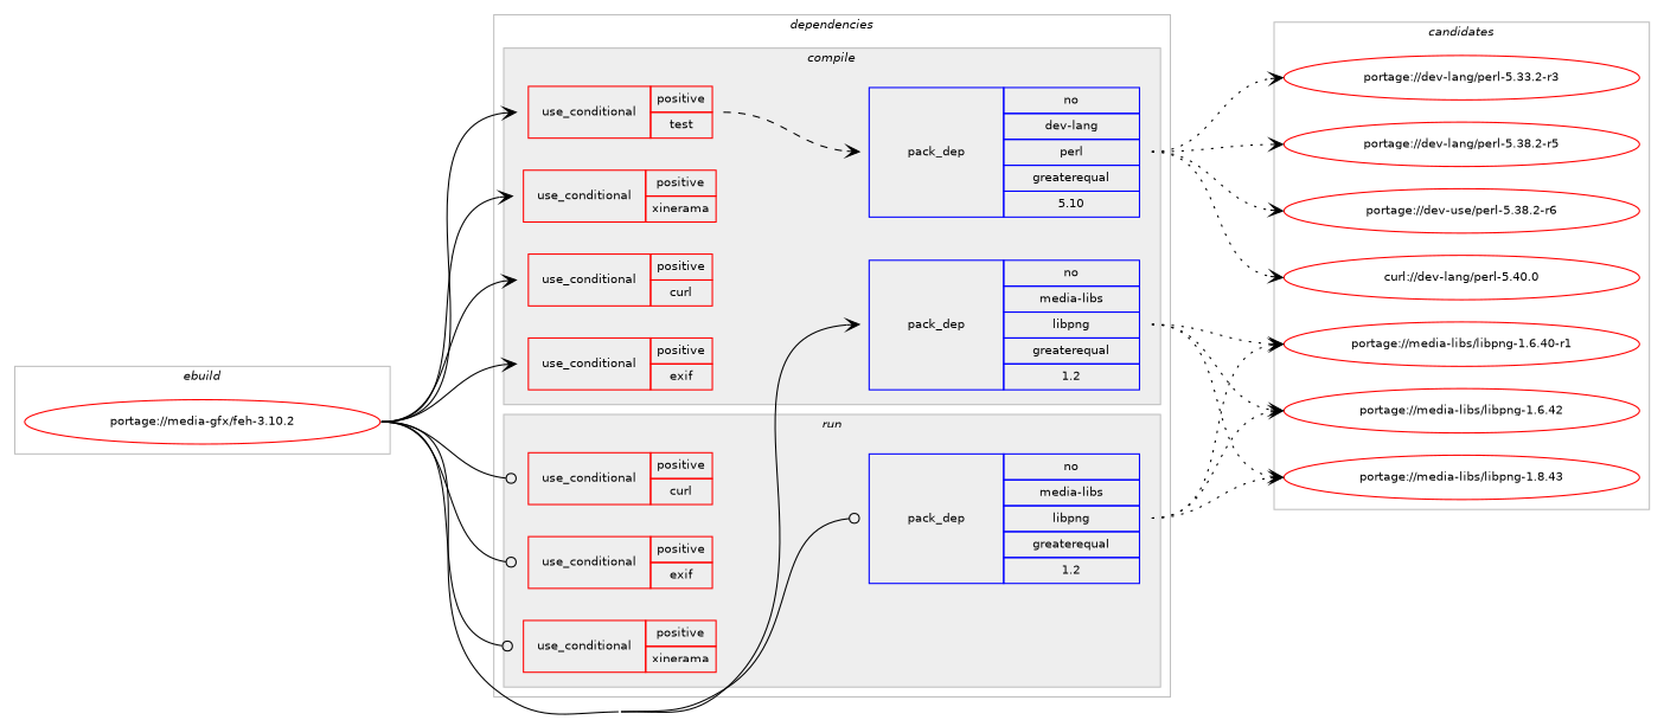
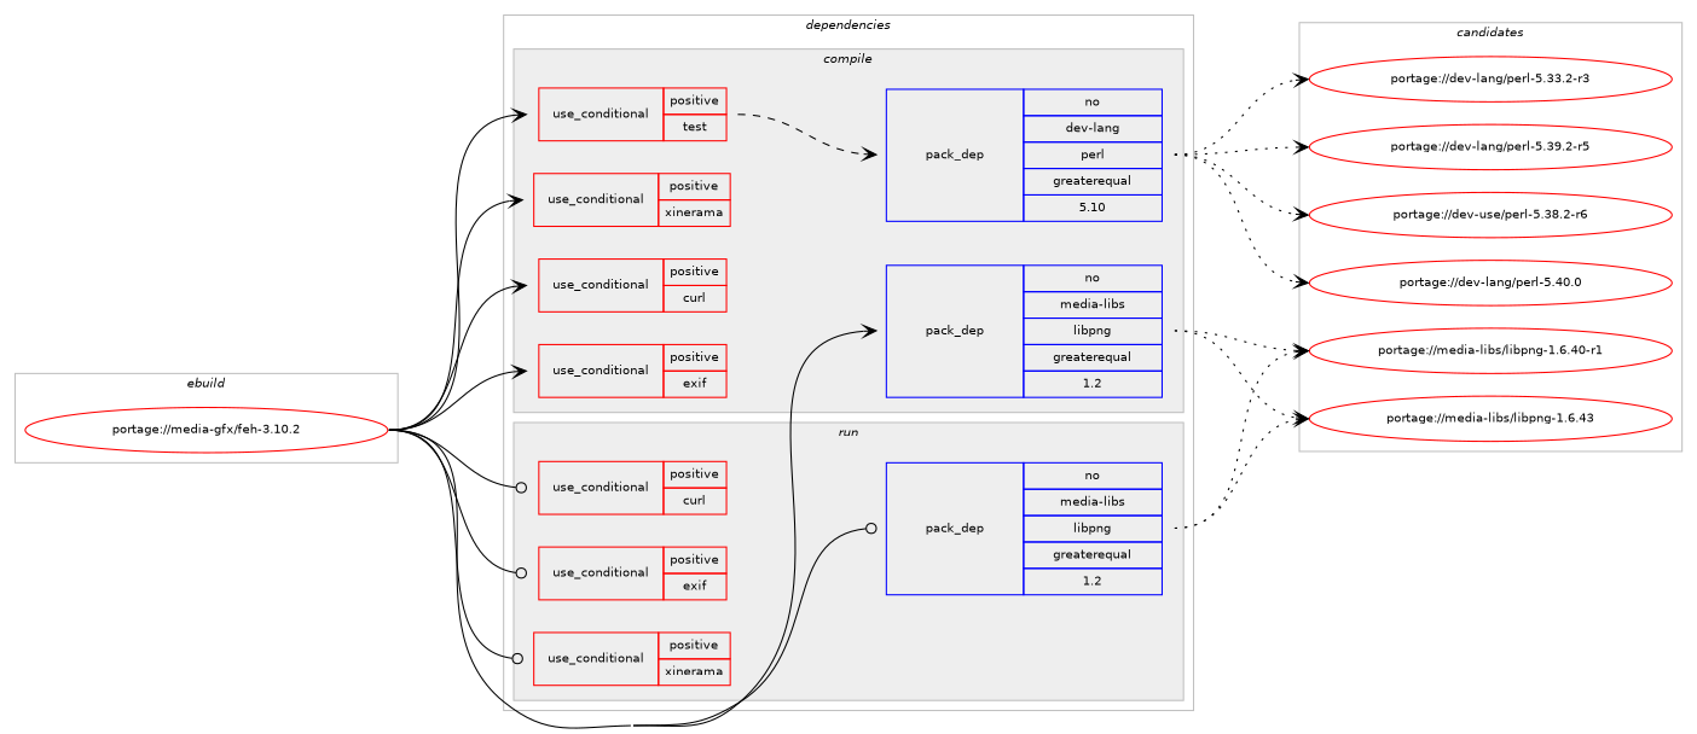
  digraph {
    compound=true
    concentrate=true
    fontname=Helvetica
    fontsize=10
    newrank=true
    rankdir=LR
    ranksep=1.5
    node [color=red fontname=Helvetica fontsize=10 shape=none]
    edge [arrowhead=vee headport=w style=dotted tailport=e weight=20]
    n1 [label="portage://media-gfx/feh-3.10.2" width=4 shape=""]
    n2 [label=<<TABLE BORDER="0" CELLBORDER="1" CELLSPACING="0" CELLPADDING="4"><TR><TD ROWSPAN="3" CELLPADDING="10">use_conditional</TD></TR><TR><TD>positive</TD></TR><TR><TD>curl</TD></TR></TABLE>>]
    n3 [label=<<TABLE BORDER="0" CELLBORDER="1" CELLSPACING="0" CELLPADDING="4"><TR><TD ROWSPAN="3" CELLPADDING="10">use_conditional</TD></TR><TR><TD>positive</TD></TR><TR><TD>exif</TD></TR></TABLE>>]
    n4 [color=blue label=<<TABLE BORDER="0" CELLBORDER="1" CELLSPACING="0" CELLPADDING="4" WIDTH="220"><TR><TD ROWSPAN="6" CELLPADDING="30">pack_dep</TD></TR><TR><TD WIDTH="110">no</TD></TR><TR><TD>dev-lang</TD></TR><TR><TD>perl</TD></TR><TR><TD>greaterequal</TD></TR><TR><TD>5.10</TD></TR></TABLE>>]
    n5 [label=<<TABLE BORDER="0" CELLBORDER="1" CELLSPACING="0" CELLPADDING="4"><TR><TD ROWSPAN="3" CELLPADDING="10">use_conditional</TD></TR><TR><TD>positive</TD></TR><TR><TD>test</TD></TR></TABLE>>]
    n6 [label=<<TABLE BORDER="0" CELLBORDER="1" CELLSPACING="0" CELLPADDING="4"><TR><TD ROWSPAN="3" CELLPADDING="10">use_conditional</TD></TR><TR><TD>positive</TD></TR><TR><TD>xinerama</TD></TR></TABLE>>]
    n7 [color=blue label=<<TABLE BORDER="0" CELLBORDER="1" CELLSPACING="0" CELLPADDING="4" WIDTH="220"><TR><TD ROWSPAN="6" CELLPADDING="30">pack_dep</TD></TR><TR><TD WIDTH="110">no</TD></TR><TR><TD>media-libs</TD></TR><TR><TD>libpng</TD></TR><TR><TD>greaterequal</TD></TR><TR><TD>1.2</TD></TR></TABLE>>]
    n8 [label=<<TABLE BORDER="0" CELLBORDER="1" CELLSPACING="0" CELLPADDING="4"><TR><TD ROWSPAN="3" CELLPADDING="10">use_conditional</TD></TR><TR><TD>positive</TD></TR><TR><TD>curl</TD></TR></TABLE>>]
    n9 [label=<<TABLE BORDER="0" CELLBORDER="1" CELLSPACING="0" CELLPADDING="4"><TR><TD ROWSPAN="3" CELLPADDING="10">use_conditional</TD></TR><TR><TD>positive</TD></TR><TR><TD>exif</TD></TR></TABLE>>]
    n10 [label=<<TABLE BORDER="0" CELLBORDER="1" CELLSPACING="0" CELLPADDING="4"><TR><TD ROWSPAN="3" CELLPADDING="10">use_conditional</TD></TR><TR><TD>positive</TD></TR><TR><TD>xinerama</TD></TR></TABLE>>]
    n11 [color=blue label=<<TABLE BORDER="0" CELLBORDER="1" CELLSPACING="0" CELLPADDING="4" WIDTH="220"><TR><TD ROWSPAN="6" CELLPADDING="30">pack_dep</TD></TR><TR><TD WIDTH="110">no</TD></TR><TR><TD>media-libs</TD></TR><TR><TD>libpng</TD></TR><TR><TD>greaterequal</TD></TR><TR><TD>1.2</TD></TR></TABLE>>]
    n12 [label="portage://dev-lang/perl-5.33.2-r3" width=4 shape=""]
-   n13 [label="portage://dev-lang/perl-5.38.2-r5" width=4 shape=""]
+   n13 [label="portage://dev-lang/perl-5.39.2-r5" width=4 shape=""]
    n14 [label="portage://dev-use/perl-5.38.2-r6" width=4 shape=""]
-   n15 [label="curl://dev-lang/perl-5.40.0" width=4 shape=""]
+   n15 [label="portage://dev-lang/perl-5.40.0" width=4 shape=""]
    n16 [label="portage://media-libs/libpng-1.6.40-r1" width=4 shape=""]
-   n17 [label="portage://media-libs/libpng-1.6.42" width=4 shape=""]
-   n18 [label="portage://media-libs/libpng-1.8.43" width=4 shape=""]
+   n18 [label="portage://media-libs/libpng-1.6.43" width=4 shape=""]
    subgraph cluster_1 {
      color=gray
      label=<<i>ebuild</i>>
      rank=same
      n1
    }
    subgraph cluster_2 {
      color=gray
      label=<<i>dependencies</i>>
      subgraph cluster_3 {
        color=gray
        fillcolor="#eeeeee"
        label=<<i>compile</i>>
        style=filled
        subgraph sub_4 {
          color=gray
          fillcolor="#eeeeee"
          label=<<i>compile</i>>
          style=filled
          n2
        }
        subgraph sub_5 {
          color=gray
          fillcolor="#eeeeee"
          label=<<i>compile</i>>
          style=filled
          n3
        }
        subgraph sub_6 {
          color=gray
          fillcolor="#eeeeee"
          label=<<i>compile</i>>
          style=filled
          n5
          subgraph sub_7 {
            color=gray
            fillcolor="#eeeeee"
            label=<<i>compile</i>>
            style=filled
            n4
          }
        }
        subgraph sub_8 {
          color=gray
          fillcolor="#eeeeee"
          label=<<i>compile</i>>
          style=filled
          n6
        }
        subgraph sub_9 {
          color=gray
          fillcolor="#eeeeee"
          label=<<i>compile</i>>
          style=filled
          n7
        }
      }
      subgraph cluster_10 {
        color=gray
        fillcolor="#eeeeee"
        label=<<i>compile and run</i>>
        style=filled
      }
      subgraph cluster_11 {
        color=gray
        fillcolor="#eeeeee"
        label=<<i>run</i>>
        style=filled
        subgraph sub_12 {
          color=gray
          fillcolor="#eeeeee"
          label=<<i>run</i>>
          style=filled
          n8
        }
        subgraph sub_13 {
          color=gray
          fillcolor="#eeeeee"
          label=<<i>run</i>>
          style=filled
          n9
        }
        subgraph sub_14 {
          color=gray
          fillcolor="#eeeeee"
          label=<<i>run</i>>
          style=filled
          n10
        }
        subgraph sub_15 {
          color=gray
          fillcolor="#eeeeee"
          label=<<i>run</i>>
          style=filled
          n11
        }
      }
    }
    subgraph cluster_16 {
      color=gray
      label=<<i>candidates</i>>
      rank=same
      subgraph sub_17 {
        color=black
        label=<<i>candidates</i>>
        nodesep=1
        rank=same
        n12
        n13
        n14
        n15
      }
      subgraph sub_18 {
        color=black
        label=<<i>candidates</i>>
        nodesep=1
        rank=same
        n16
-       n17
        n18
      }
      subgraph sub_19 {
        color=black
        label=<<i>candidates</i>>
        nodesep=1
        rank=same
        n16
-       n17
        n18
      }
    }
    n1 -> n2 [style=solid]
    n1 -> n3 [style=solid]
    n1 -> n5 [style=solid]
    n1 -> n6 [style=solid]
    n1 -> n7 [style=solid]
    n1 -> n8 [arrowhead=odot style=solid]
    n1 -> n9 [arrowhead=odot style=solid]
    n1 -> n10 [arrowhead=odot style=solid]
    n1 -> n11 [arrowhead=odot style=solid]
    n4 -> n12 [weight=100]
    n4 -> n13 [weight=100]
    n4 -> n14 [weight=100]
    n4 -> n15 [weight=100]
    n5 -> n4 [style=dashed]
    n7 -> n16 [weight=100]
-   n7 -> n17 [weight=100]
    n7 -> n18 [weight=100]
    n11 -> n16 [weight=100]
-   n11 -> n17 [weight=100]
    n11 -> n18 [weight=100]
  }
